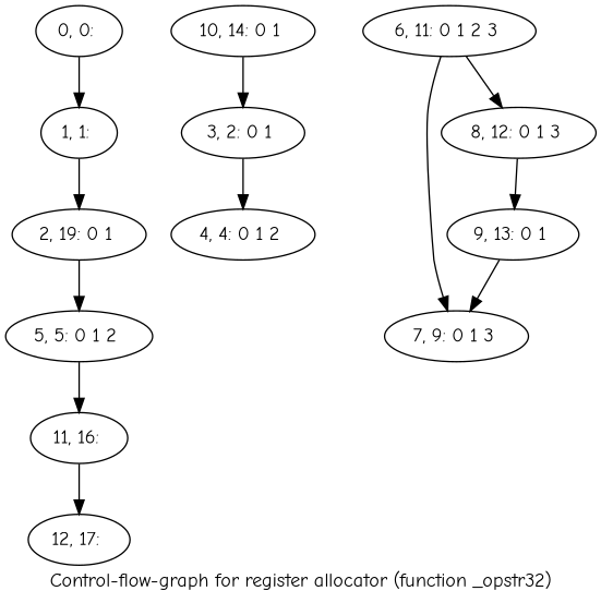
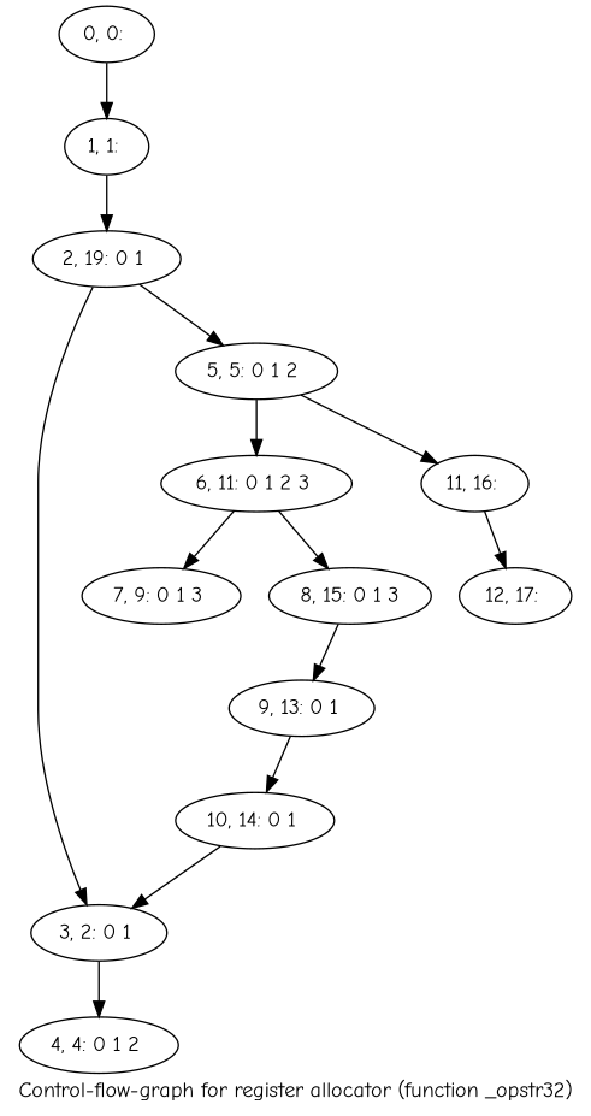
  digraph {
    fontname="Comic Neue"
    label="Control-flow-graph for register allocator (function _opstr32)"
    node [fontname="Comic Neue"]
    edge [fontname="Comic Neue"]
    n1 [label="0, 0: "]
    n2 [label="1, 1: "]
    n3 [label="2, 19: 0 1 "]
    n4 [label="3, 2: 0 1 "]
    n5 [label="5, 5: 0 1 2 "]
    n6 [label="4, 4: 0 1 2 "]
    n7 [label="6, 11: 0 1 2 3 "]
    n8 [label="11, 16: "]
    n9 [label="7, 9: 0 1 3 "]
-   n10 [label="8, 12: 0 1 3 "]
+   n10 [label="8, 15: 0 1 3"]
    n11 [label="12, 17: "]
    n12 [label="9, 13: 0 1 "]
    n13 [label="10, 14: 0 1 "]
    n1 -> n2
    n2 -> n3
+   n3 -> n4
    n3 -> n5
    n4 -> n6
+   n5 -> n7
    n5 -> n8
    n7 -> n9
    n7 -> n10
    n8 -> n11
    n10 -> n12
-   n12 -> n9
+   n12 -> n13
    n13 -> n4
  }
